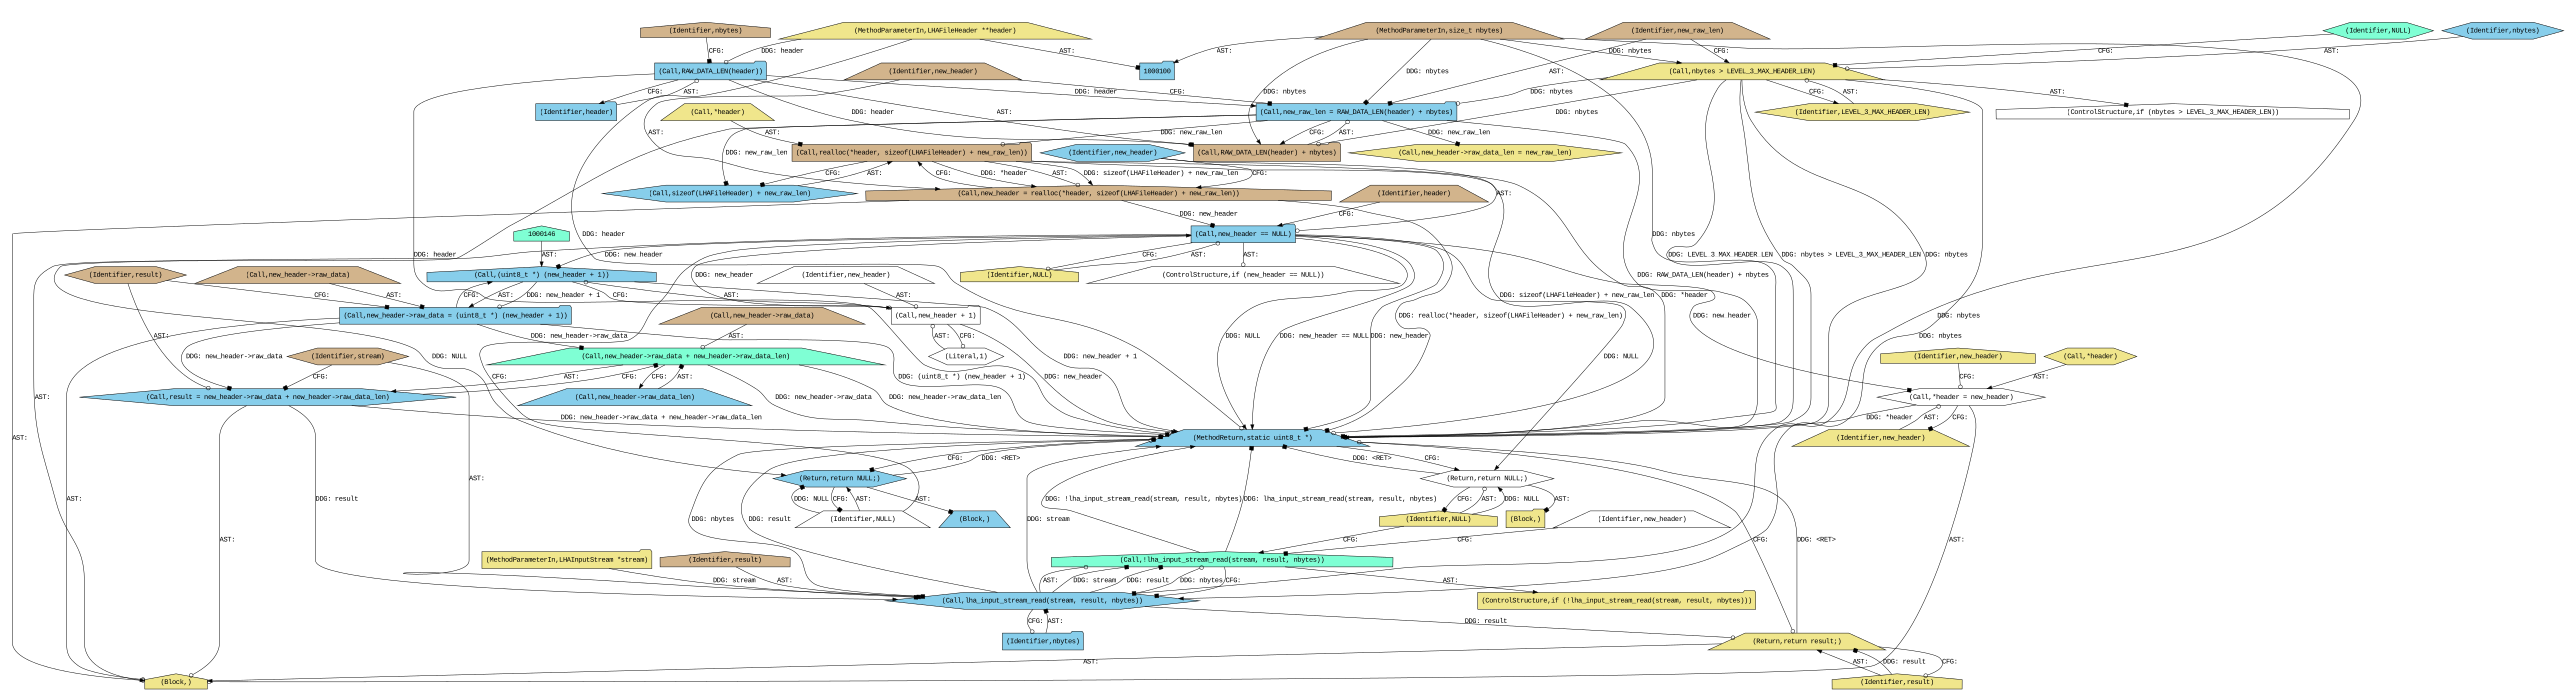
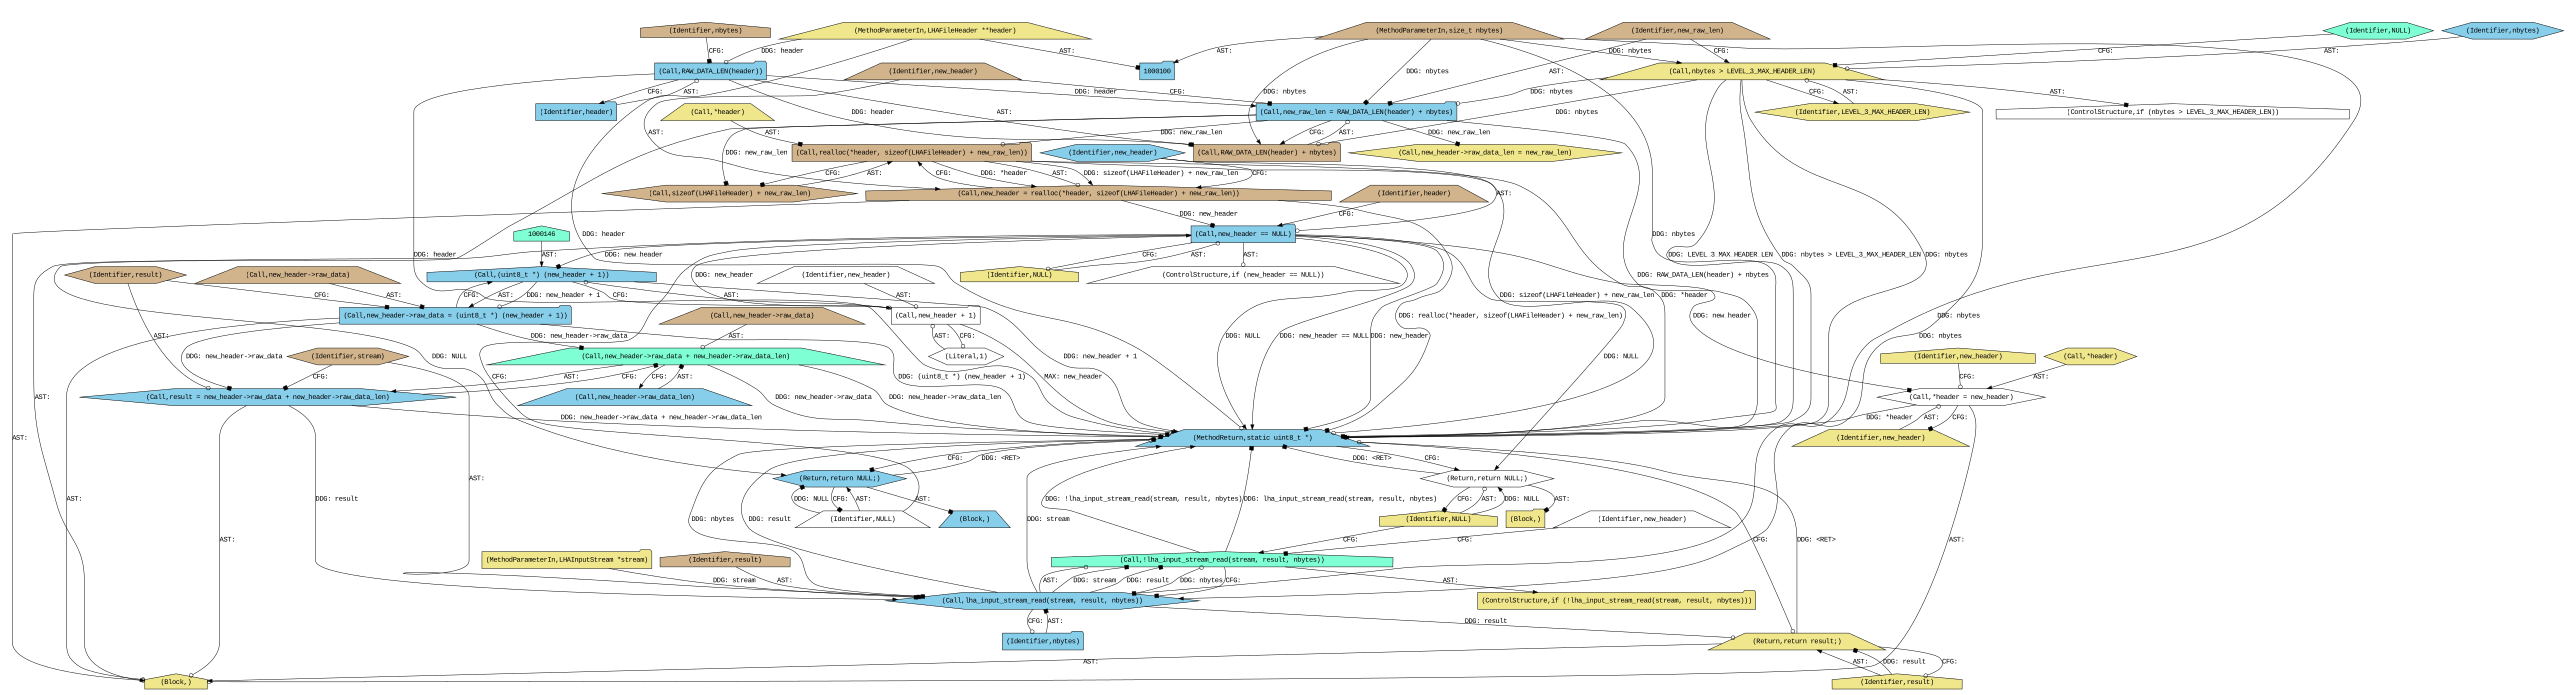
  digraph {
    fontname="Liberation Mono"
    node [fillcolor=skyblue fontname="Liberation Mono" shape=trapezium style=filled]
    edge [arrowhead=box fontname="Liberation Mono"]
    n1 [fillcolor=tan label="(Call,realloc(*header, sizeof(LHAFileHeader) + new_raw_len))" shape=folder]
    n2 [fillcolor=tan label="(Call,new_header = realloc(*header, sizeof(LHAFileHeader) + new_raw_len))" shape=house]
    n3 [label="(MethodReturn,static uint8_t *)"]
-   n4 [label="(Call,sizeof(LHAFileHeader) + new_raw_len)" shape=hexagon]
+   n4 [fillcolor=tan label="(Call,sizeof(LHAFileHeader) + new_raw_len)" shape=hexagon]
    n5 [fillcolor=khaki label="(Block,)" shape=house]
    n6 [label="(Call,new_header == NULL)" shape=folder]
    n7 [label="(Return,return NULL;)" shape=hexagon]
    n8 [fillcolor=white label="(Return,return NULL;)" shape=hexagon]
    n9 [fillcolor=khaki label="(Return,return result;)"]
    n10 [label="(Call,new_raw_len = RAW_DATA_LEN(header) + nbytes)" shape=folder]
    n11 [fillcolor=tan label="(Call,RAW_DATA_LEN(header) + nbytes)" shape=folder]
    n12 [fillcolor=khaki label="(Call,new_header->raw_data_len = new_raw_len)" shape=hexagon]
    n13 [label="(Call,RAW_DATA_LEN(header))" shape=folder]
    n14 [label="(Identifier,header)" shape=folder]
    n15 [fillcolor=khaki label="(MethodParameterIn,LHAFileHeader **header)"]
    1000100 [shape=folder]
    n17 [fillcolor=khaki label="(Call,nbytes > LEVEL_3_MAX_HEADER_LEN)"]
    n18 [label="(Call,lha_input_stream_read(stream, result, nbytes))" shape=hexagon]
    n19 [fillcolor=white label="(ControlStructure,if (nbytes > LEVEL_3_MAX_HEADER_LEN))" shape=house]
    n20 [fillcolor=khaki label="(Identifier,LEVEL_3_MAX_HEADER_LEN)" shape=hexagon]
    n21 [fillcolor=aquamarine label="(Call,!lha_input_stream_read(stream, result, nbytes))" shape=house]
    n22 [label="(Identifier,nbytes)" shape=folder]
    n23 [fillcolor=tan label="(MethodParameterIn,size_t nbytes)"]
    n24 [fillcolor=white label="(Call,*header = new_header)" shape=hexagon]
    n25 [label="(Call,(uint8_t *) (new_header + 1))" shape=house]
    n26 [fillcolor=white label="(Call,new_header + 1)" shape=folder]
    n27 [fillcolor=white label="(ControlStructure,if (new_header == NULL))"]
    n28 [fillcolor=khaki label="(Identifier,NULL)" shape=house]
    n29 [fillcolor=white label="(Identifier,NULL)"]
    n30 [label="(Block,)"]
    n31 [fillcolor=khaki label="(Identifier,new_header)"]
    n32 [label="(Call,new_header->raw_data = (uint8_t *) (new_header + 1))" shape=folder]
    n33 [fillcolor=white label="(Literal,1)" shape=hexagon]
    n34 [fillcolor=khaki label="(Identifier,NULL)" shape=house]
    n35 [fillcolor=khaki label="(Block,)" shape=folder]
    n36 [label="(Call,result = new_header->raw_data + new_header->raw_data_len)" shape=hexagon]
    n37 [fillcolor=aquamarine label="(Call,new_header->raw_data + new_header->raw_data_len)"]
    n38 [label="(Call,new_header->raw_data_len)"]
    n39 [fillcolor=khaki label="(ControlStructure,if (!lha_input_stream_read(stream, result, nbytes)))" shape=folder]
    n40 [fillcolor=khaki label="(Identifier,result)" shape=house]
    n41 [fillcolor=tan label="(Identifier,new_raw_len)"]
    n42 [fillcolor=tan label="(Call,new_header->raw_data)"]
    n43 [fillcolor=khaki label="(Call,*header)" shape=hexagon]
    n44 [fillcolor=khaki label="(MethodParameterIn,LHAInputStream *stream)" shape=folder]
    n45 [fillcolor=white label="(Identifier,new_header)"]
    n46 [fillcolor=tan label="(Identifier,result)" shape=house]
    n47 [fillcolor=tan label="(Identifier,result)" shape=hexagon]
    n48 [fillcolor=aquamarine label="(Identifier,NULL)" shape=hexagon]
    n49 [fillcolor=tan label="(Identifier,nbytes)" shape=house]
    n50 [label="(Identifier,nbytes)" shape=hexagon]
    n51 [fillcolor=khaki label="(Call,*header)"]
    n52 [fillcolor=white label="(Identifier,new_header)"]
    n53 [fillcolor=tan label="(Identifier,header)"]
    n54 [fillcolor=tan label="(Identifier,new_header)"]
    n55 [fillcolor=khaki label="(Identifier,new_header)" shape=house]
    n56 [fillcolor=tan label="(Identifier,stream)" shape=hexagon]
    n57 [label="(Identifier,new_header)" shape=hexagon]
    n58 [fillcolor=tan label="(Call,new_header->raw_data)"]
    1000146 [fillcolor=aquamarine shape=house]
    n1 -> n2 [arrowhead=odot label="AST: "]
    n1 -> n2 [arrowhead=normal label="DDG: *header"]
    n1 -> n2 [arrowhead=normal label="DDG: sizeof(LHAFileHeader) + new_raw_len"]
    n1 -> n3 [arrowhead=odot label="DDG: sizeof(LHAFileHeader) + new_raw_len"]
    n1 -> n3 [arrowhead=odot label="DDG: *header"]
    n1 -> n4 [label="CFG: "]
    n2 -> n1 [arrowhead=normal label="CFG: "]
    n2 -> n3 [label="DDG: realloc(*header, sizeof(LHAFileHeader) + new_raw_len)"]
    n2 -> n5 [arrowhead=normal label="AST: "]
    n2 -> n6 [label="DDG: new_header"]
    n3 -> n7 [label="CFG: "]
    n3 -> n8 [arrowhead=normal label="CFG: "]
    n3 -> n9 [arrowhead=odot label="CFG: "]
    n4 -> n1 [arrowhead=normal label="AST: "]
    n6 -> n3 [label="DDG: new_header"]
    n6 -> n3 [arrowhead=normal label="DDG: NULL"]
    n6 -> n3 [arrowhead=normal label="DDG: new_header == NULL"]
    n6 -> n7 [arrowhead=normal label="DDG: NULL"]
    n6 -> n8 [arrowhead=normal label="DDG: NULL"]
    n6 -> n24 [label="DDG: new_header"]
    n6 -> n25 [label="DDG: new_header"]
    n6 -> n26 [arrowhead=normal label="DDG: new_header"]
    n6 -> n27 [arrowhead=odot label="AST: "]
    n6 -> n28 [arrowhead=odot label="CFG: "]
    n7 -> n3 [arrowhead=odot label="DDG: <RET>"]
    n7 -> n29 [label="CFG: "]
    n7 -> n30 [label="AST: "]
    n8 -> n3 [label="DDG: <RET>"]
    n8 -> n34 [label="CFG: "]
    n8 -> n35 [label="AST: "]
    n9 -> n3 [arrowhead=odot label="DDG: <RET>"]
    n9 -> n5 [arrowhead=normal label="AST: "]
    n9 -> n40 [arrowhead=odot label="CFG: "]
    n10 -> n1 [arrowhead=odot label="DDG: new_raw_len"]
    n10 -> n3 [arrowhead=normal label="DDG: RAW_DATA_LEN(header) + nbytes"]
    n10 -> n4 [label="DDG: new_raw_len"]
    n10 -> n5 [arrowhead=odot label="AST: "]
    n10 -> n11 [arrowhead=normal label="CFG: "]
    n10 -> n12 [label="DDG: new_raw_len"]
    n11 -> n10 [arrowhead=odot label="AST: "]
    n13 -> n3 [arrowhead=odot label="DDG: header"]
    n13 -> n10 [arrowhead=normal label="DDG: header"]
    n13 -> n11 [arrowhead=normal label="AST: "]
    n13 -> n11 [label="DDG: header"]
    n13 -> n14 [arrowhead=normal label="CFG: "]
    n14 -> n13 [arrowhead=odot label="AST: "]
    n15 -> n3 [arrowhead=odot label="DDG: header"]
    n15 -> n13 [arrowhead=odot label="DDG: header"]
    n15 -> 1000100 [label="AST: "]
    n17 -> n3 [arrowhead=odot label="DDG: nbytes"]
    n17 -> n3 [arrowhead=odot label="DDG: LEVEL_3_MAX_HEADER_LEN"]
    n17 -> n3 [arrowhead=normal label="DDG: nbytes > LEVEL_3_MAX_HEADER_LEN"]
    n17 -> n10 [arrowhead=odot label="DDG: nbytes"]
    n17 -> n11 [arrowhead=odot label="DDG: nbytes"]
    n17 -> n18 [arrowhead=normal label="DDG: nbytes"]
    n17 -> n19 [label="AST: "]
    n17 -> n20 [arrowhead=normal label="CFG: "]
    n18 -> n3 [arrowhead=odot label="DDG: nbytes"]
    n18 -> n3 [label="DDG: result"]
    n18 -> n3 [arrowhead=normal label="DDG: stream"]
    n18 -> n9 [arrowhead=odot label="DDG: result"]
    n18 -> n21 [arrowhead=odot label="AST: "]
    n18 -> n21 [label="DDG: stream"]
    n18 -> n21 [label="DDG: result"]
    n18 -> n21 [arrowhead=odot label="DDG: nbytes"]
    n18 -> n22 [arrowhead=odot label="CFG: "]
    n20 -> n17 [arrowhead=odot label="AST: "]
    n21 -> n3 [arrowhead=normal label="DDG: !lha_input_stream_read(stream, result, nbytes)"]
    n21 -> n3 [label="DDG: lha_input_stream_read(stream, result, nbytes)"]
    n21 -> n18 [label="CFG: "]
    n21 -> n39 [arrowhead=normal label="AST: "]
    n22 -> n18 [label="AST: "]
    n23 -> n3 [label="DDG: nbytes"]
    n23 -> n10 [label="DDG: nbytes"]
    n23 -> n11 [arrowhead=normal label="DDG: nbytes"]
    n23 -> 1000100 [arrowhead=normal label="AST: "]
    n23 -> n17 [arrowhead=normal label="DDG: nbytes"]
    n23 -> n18 [label="DDG: nbytes"]
    n24 -> n3 [arrowhead=odot label="DDG: *header"]
    n24 -> n5 [arrowhead=odot label="AST: "]
    n24 -> n31 [label="CFG: "]
    n25 -> n3 [arrowhead=normal label="DDG: new_header + 1"]
    n25 -> n26 [arrowhead=odot label="CFG: "]
    n25 -> n32 [arrowhead=normal label="AST: "]
    n25 -> n32 [arrowhead=odot label="DDG: new_header + 1"]
-   n26 -> n3 [arrowhead=normal label="DDG: new_header"]
+   n26 -> n3 [arrowhead=normal label="MAX: new_header"]
    n26 -> n25 [arrowhead=odot label="AST: "]
    n26 -> n33 [arrowhead=odot label="CFG: "]
    n28 -> n6 [arrowhead=odot label="AST: "]
    n29 -> n6 [arrowhead=normal label="CFG: "]
    n29 -> n7 [arrowhead=normal label="AST: "]
    n29 -> n7 [label="DDG: NULL"]
    n31 -> n24 [arrowhead=odot label="AST: "]
    n32 -> n3 [label="DDG: (uint8_t *) (new_header + 1)"]
    n32 -> n5 [arrowhead=odot label="AST: "]
    n32 -> n25 [arrowhead=normal label="CFG: "]
    n32 -> n36 [label="DDG: new_header->raw_data"]
    n32 -> n37 [label="DDG: new_header->raw_data"]
    n33 -> n26 [arrowhead=odot label="AST: "]
    n34 -> n8 [arrowhead=odot label="AST: "]
    n34 -> n8 [arrowhead=normal label="DDG: NULL"]
    n34 -> n21 [arrowhead=normal label="CFG: "]
    n36 -> n3 [arrowhead=odot label="DDG: new_header->raw_data + new_header->raw_data_len"]
    n36 -> n5 [arrowhead=odot label="AST: "]
    n36 -> n18 [arrowhead=normal label="DDG: result"]
    n36 -> n37 [label="CFG: "]
    n37 -> n3 [arrowhead=normal label="DDG: new_header->raw_data"]
    n37 -> n3 [label="DDG: new_header->raw_data_len"]
    n37 -> n36 [arrowhead=normal label="AST: "]
    n37 -> n38 [arrowhead=normal label="CFG: "]
    n38 -> n37 [label="AST: "]
    n40 -> n9 [arrowhead=normal label="AST: "]
    n40 -> n9 [label="DDG: result"]
    n41 -> n10 [label="AST: "]
    n41 -> n17 [arrowhead=normal label="CFG: "]
    n42 -> n32 [label="AST: "]
    n43 -> n24 [arrowhead=normal label="AST: "]
    n44 -> n18 [label="DDG: stream"]
    n45 -> n21 [label="CFG: "]
    n46 -> n18 [label="AST: "]
    n47 -> n32 [label="CFG: "]
    n47 -> n36 [arrowhead=odot label="AST: "]
    n48 -> n17 [label="CFG: "]
    n49 -> n13 [label="CFG: "]
    n50 -> n17 [arrowhead=odot label="AST: "]
    n51 -> n1 [label="AST: "]
    n52 -> n26 [arrowhead=odot label="AST: "]
    n53 -> n6 [arrowhead=normal label="CFG: "]
    n54 -> n2 [arrowhead=normal label="AST: "]
    n54 -> n10 [label="CFG: "]
    n55 -> n24 [arrowhead=odot label="CFG: "]
    n56 -> n18 [label="AST: "]
    n56 -> n36 [label="CFG: "]
    n57 -> n2 [arrowhead=normal label="CFG: "]
    n57 -> n6 [arrowhead=odot label="AST: "]
    n58 -> n37 [arrowhead=odot label="AST: "]
    1000146 -> n25 [arrowhead=normal label="AST: "]
  }
